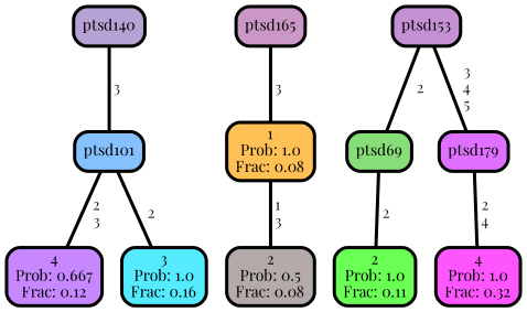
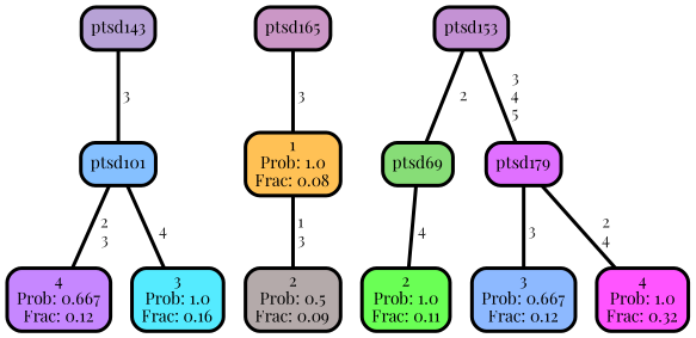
  graph {
    fontname="Playfair Display"
    ranksep="0 equally"
    splines=straight
    node [color=black fontcolor=black fontname="Playfair Display" penwidth=3 shape=box style="filled, rounded"]
    edge [color=black fontcolor=grey14 fontname="Playfair Display" fontweight=bold penwidth=3]
    n1 [fillcolor="#c687ff" label="4\nProb: 0.667\nFrac: 0.12"]
    n2 [fillcolor="#85c0ff" label=ptsd101]
    n3 [fillcolor="#55ebff" label="3\nProb: 1.0\nFrac: 0.16"]
-   n4 [fillcolor="#b7a2d6" label=ptsd140]
+   n4 [fillcolor="#b7a2d6" label=ptsd143]
    n5 [fillcolor="#cb97c6" label=ptsd165]
    n6 [fillcolor="#ffc155" label="1\nProb: 1.0\nFrac: 0.08"]
-   n7 [fillcolor="#b4aaaa" label="2\nProb: 0.5\nFrac: 0.08"]
+   n7 [fillcolor="#b4aaaa" label="2\nProb: 0.5\nFrac: 0.09"]
    n8 [fillcolor="#c492d4" label=ptsd153]
    n9 [fillcolor="#87dd77" label=ptsd69]
    n10 [fillcolor="#e070ff" label=ptsd179]
    n11 [fillcolor="#6aff55" label="2\nProb: 1.0\nFrac: 0.11"]
+   n12 [fillcolor="#8db9ff" label="3\nProb: 0.667\nFrac: 0.12"]
    n13 [fillcolor="#ff55ff" label="4\nProb: 1.0\nFrac: 0.32"]
    subgraph sub_1 {
      rank=same
    }
    n2 -- n1 [label=" 2\n 3"]
-   n2 -- n3 [label=" 2"]
+   n2 -- n3 [label=" 4"]
    n4 -- n2 [label=" 3"]
    n5 -- n6 [label=" 3"]
    n6 -- n7 [label=" 1\n 3"]
    n8 -- n9 [label=" 2"]
    n8 -- n10 [label=" 3\n 4\n 5"]
-   n9 -- n11 [label=" 2"]
+   n9 -- n11 [label=" 4"]
+   n10 -- n12 [label=" 3"]
    n10 -- n13 [label=" 2\n 4"]
  }
